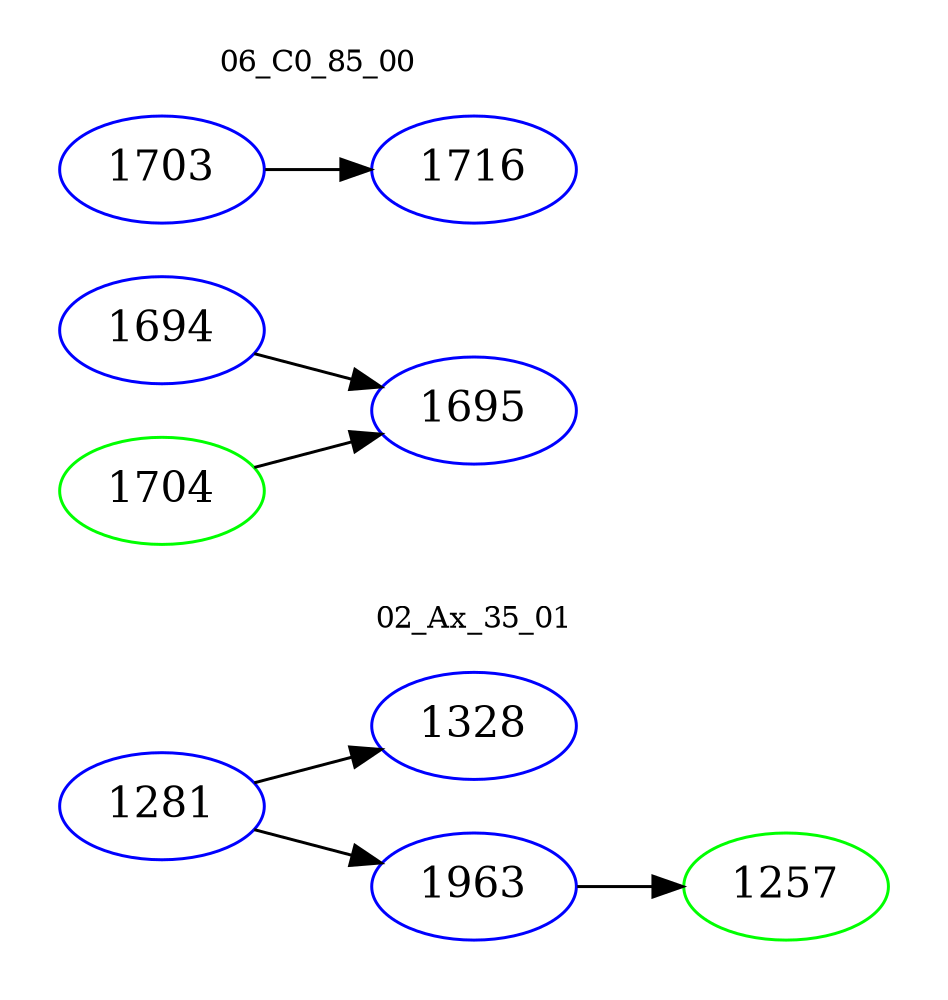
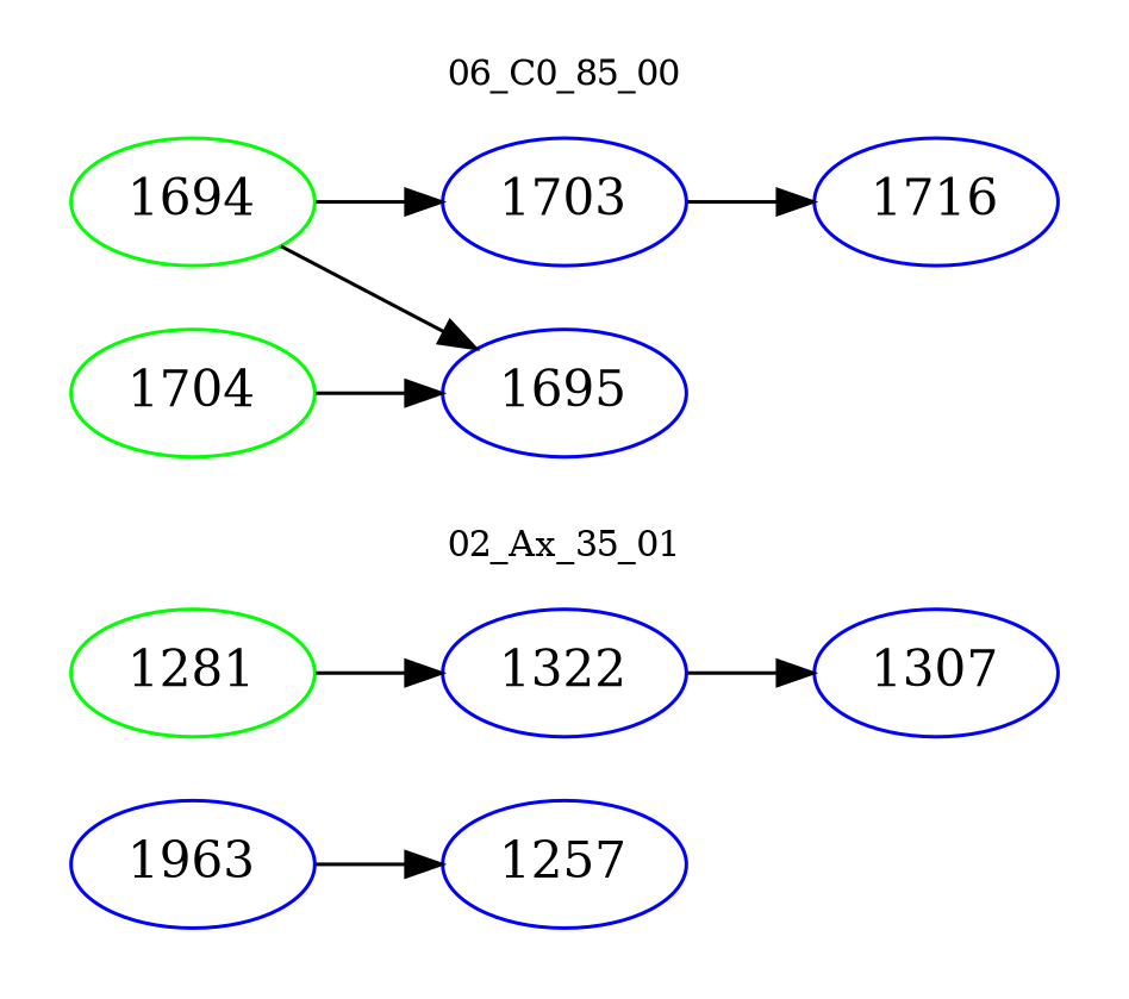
  digraph {
    rankdir=LR
    node [color=blue]
    edge [color=black]
-   n1 [label=1281]
+   n1 [color=green label=1281]
    n2 [label=1963]
-   n3 [label=1328]
-   n4 [color=green label=1257]
-   n6 [label=1694]
+   n3 [label=1322]
+   n4 [label=1257]
+   n5 [label=1307]
+   n6 [color=green label=1694]
    n7 [label=1695]
    n8 [label=1703]
    n9 [color=green label=1704]
    n10 [label=1716]
    subgraph cluster_1 {
      color=white
      fontsize=10
      label="02_Ax_35_01"
      n1
      n2
      n3
      n4
+     n5
    }
    subgraph cluster_2 {
      color=white
      fontsize=10
      label="06_C0_85_00"
      n6
      n7
      n8
      n9
      n10
    }
-   n1 -> n2
    n1 -> n3
    n2 -> n4
+   n3 -> n5
    n6 -> n7
+   n6 -> n8
    n8 -> n10
    n9 -> n7
  }
